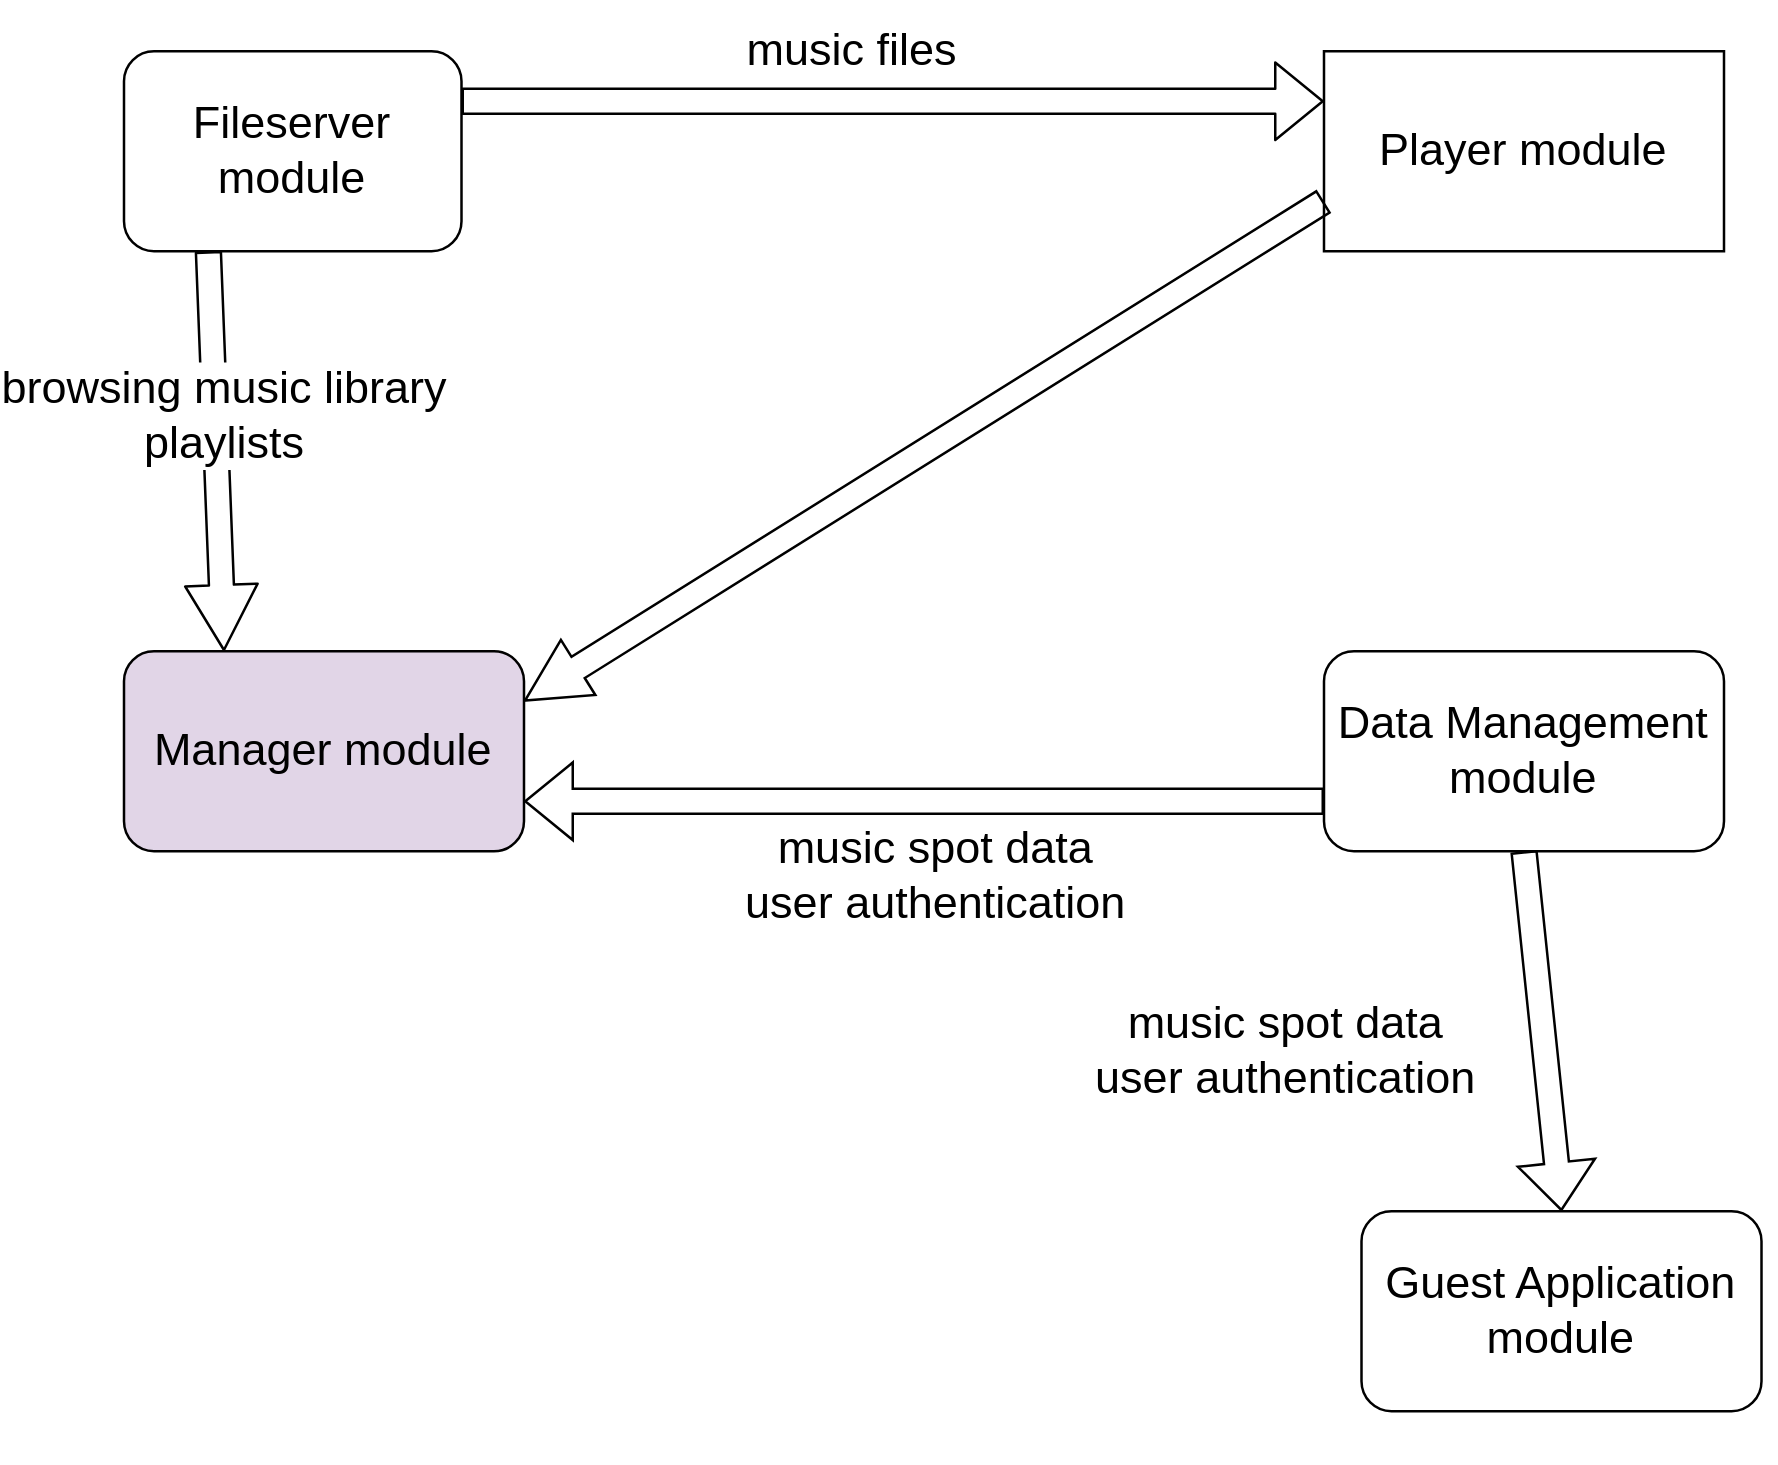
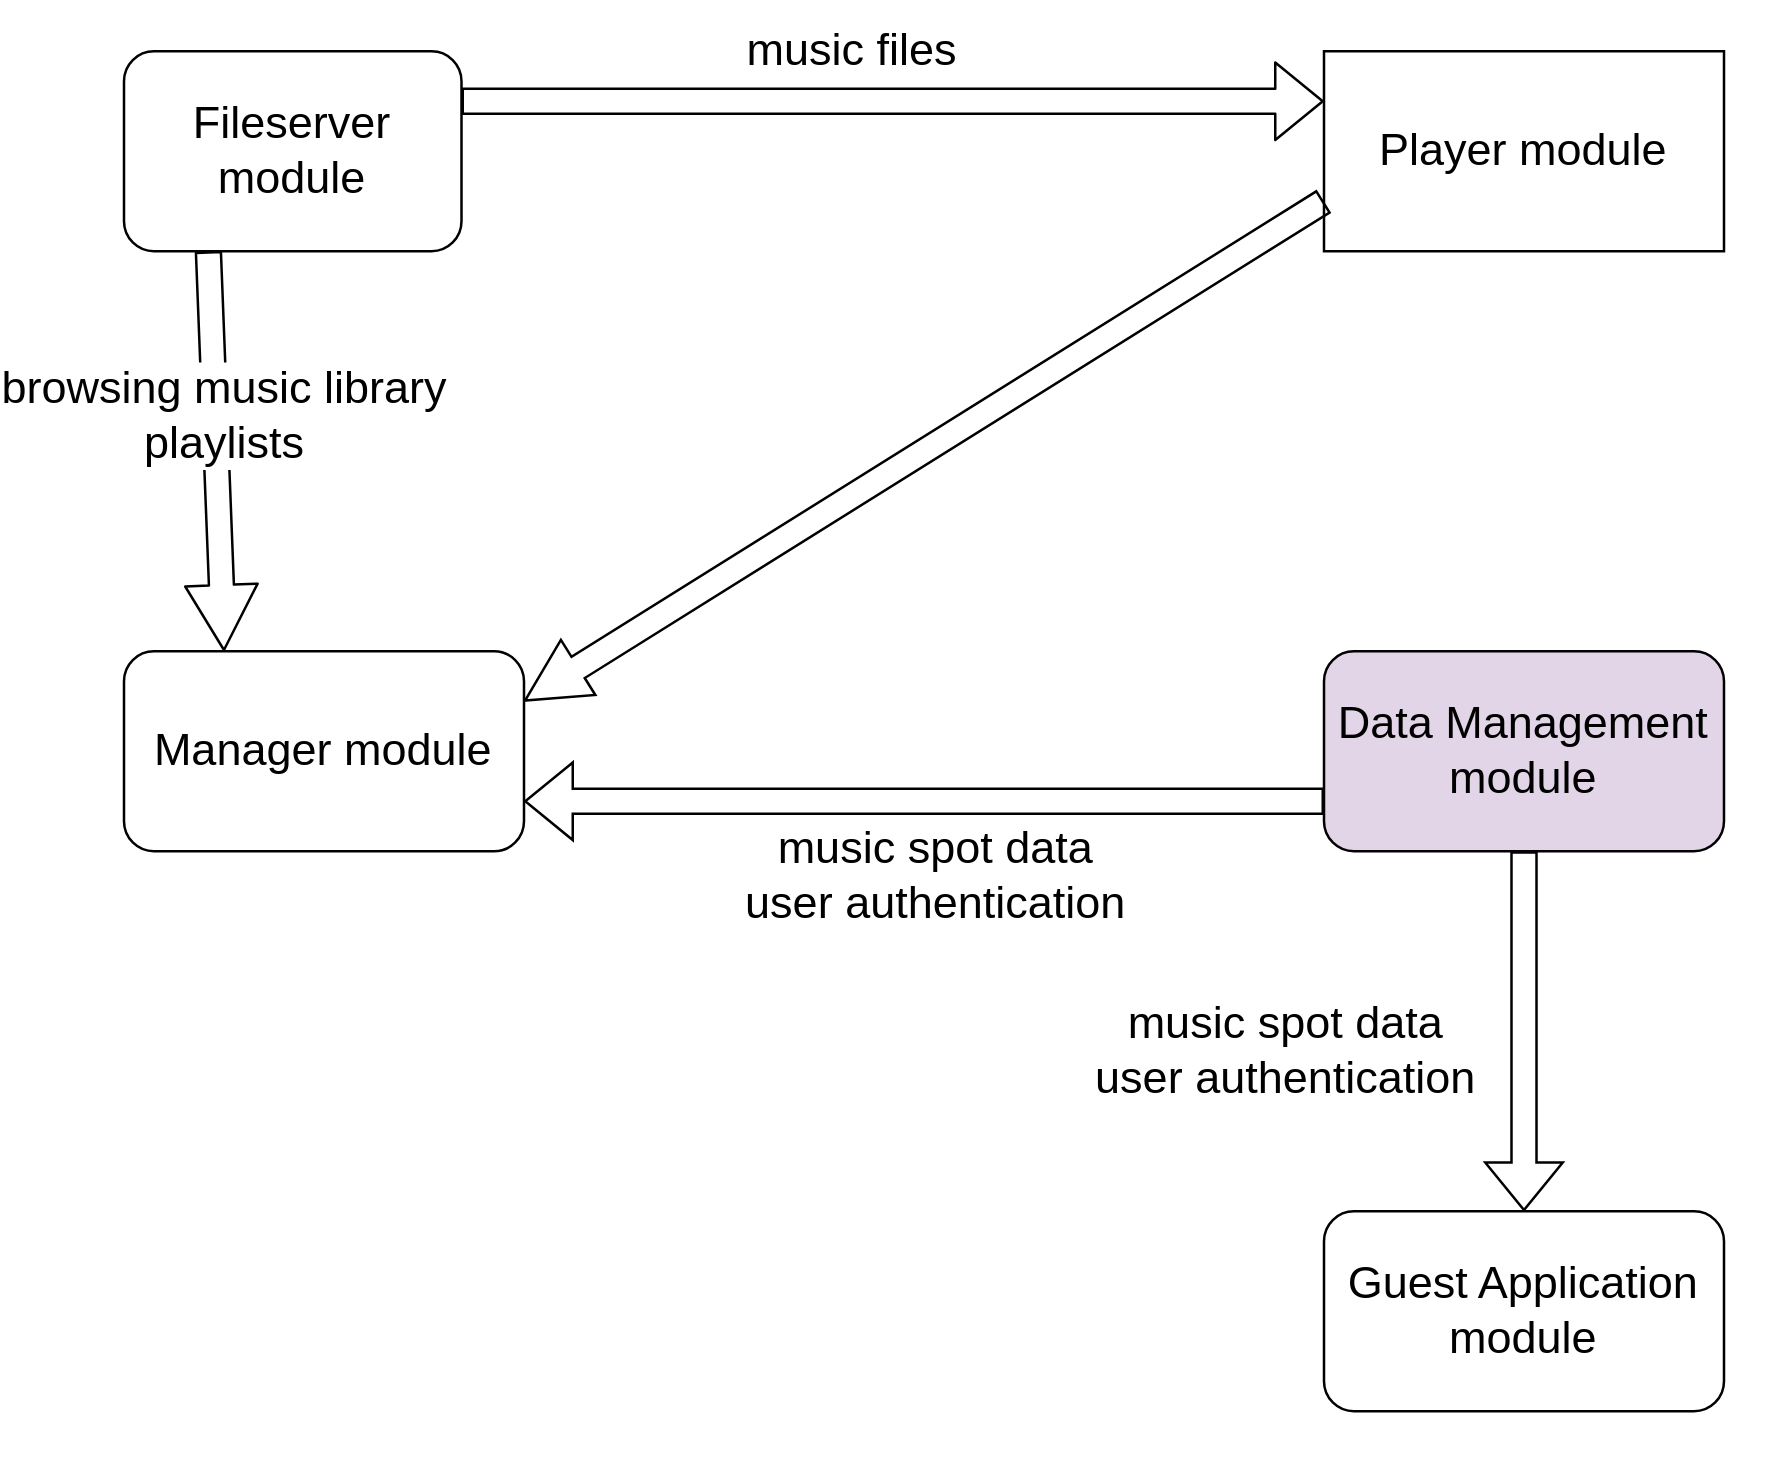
  <mxCell id="0" />
  <mxCell id="1" parent="0" />
  <mxCell id="2" value="Player module" style="whiteSpace=wrap;html=1;fontSize=18;rounded=0;" parent="1" vertex="1"><mxGeometry x="500" y="20" width="160" height="80" as="geometry" /></mxCell>
  <mxCell id="3" value="Fileserver module" style="rounded=1;whiteSpace=wrap;html=1;fontSize=18;" parent="1" vertex="1"><mxGeometry x="20" y="20" width="135" height="80" as="geometry" /></mxCell>
  <mxCell id="4" style="edgeStyle=none;shape=flexArrow;rounded=0;orthogonalLoop=1;jettySize=auto;html=1;exitX=0.5;exitY=1;exitDx=0;exitDy=0;entryX=0.5;entryY=0;entryDx=0;entryDy=0;" edge="1" parent="1" source="5" target="14"><mxGeometry relative="1" as="geometry" /></mxCell>
- <mxCell id="5" value="Data Management module" style="rounded=1;whiteSpace=wrap;html=1;fontSize=18;" parent="1" vertex="1"><mxGeometry x="500" y="260" width="160" height="80" as="geometry" /></mxCell>
+ <mxCell id="5" value="Data Management module" style="rounded=1;whiteSpace=wrap;html=1;fontSize=18;fillColor=#e1d5e7;" parent="1" vertex="1"><mxGeometry x="500" y="260" width="160" height="80" as="geometry" /></mxCell>
  <mxCell id="6" style="rounded=0;orthogonalLoop=1;jettySize=auto;html=1;exitX=0;exitY=0.75;exitDx=0;exitDy=0;shape=flexArrow;endWidth=15;endSize=8.01;entryX=1;entryY=0.25;entryDx=0;entryDy=0;" edge="1" parent="1" source="2" target="8"><mxGeometry relative="1" as="geometry"><mxPoint x="500" y="210" as="targetPoint" /></mxGeometry></mxCell>
  <mxCell id="7" style="edgeStyle=none;shape=flexArrow;rounded=0;orthogonalLoop=1;jettySize=auto;html=1;exitX=0;exitY=0.75;exitDx=0;exitDy=0;entryX=1;entryY=0.75;entryDx=0;entryDy=0;" edge="1" parent="1" source="5" target="8"><mxGeometry relative="1" as="geometry"><mxPoint x="380" y="270" as="targetPoint" /></mxGeometry></mxCell>
- <mxCell id="8" value="Manager module" style="rounded=1;whiteSpace=wrap;html=1;fontSize=18;fillColor=#e1d5e7;" parent="1" vertex="1"><mxGeometry x="20" y="260" width="160" height="80" as="geometry" /></mxCell>
+ <mxCell id="8" value="Manager module" style="rounded=1;whiteSpace=wrap;html=1;fontSize=18;" parent="1" vertex="1"><mxGeometry x="20" y="260" width="160" height="80" as="geometry" /></mxCell>
  <mxCell id="9" value="" style="shape=flexArrow;html=1;endWidth=18;endSize=8.33;exitX=0.25;exitY=1;exitDx=0;exitDy=0;fontSize=18;entryX=0.25;entryY=0;entryDx=0;entryDy=0;" parent="1" source="3" target="8" edge="1"><mxGeometry width="50" height="50" relative="1" as="geometry"><mxPoint x="80" y="150" as="sourcePoint" /><mxPoint x="160" y="219" as="targetPoint" /></mxGeometry></mxCell>
  <mxCell id="10" value="browsing music library&lt;br&gt;playlists&lt;br&gt;" style="text;html=1;resizable=0;points=[];align=center;verticalAlign=middle;labelBackgroundColor=#ffffff;fontSize=18;" parent="9" vertex="1" connectable="0"><mxGeometry x="-0.18" y="3" relative="1" as="geometry"><mxPoint as="offset" /></mxGeometry></mxCell>
  <mxCell id="11" value="" style="html=1;exitX=1;exitY=0.25;exitDx=0;exitDy=0;entryX=0;entryY=0.25;entryDx=0;entryDy=0;shape=flexArrow;fontSize=18;" parent="1" source="3" target="2" edge="1"><mxGeometry width="50" height="50" relative="1" as="geometry"><mxPoint x="100" y="350" as="sourcePoint" /><mxPoint x="150" y="300" as="targetPoint" /></mxGeometry></mxCell>
  <mxCell id="12" value="music files" style="text;html=1;resizable=0;points=[];align=center;verticalAlign=middle;labelBackgroundColor=#ffffff;fontSize=18;" parent="11" vertex="1" connectable="0"><mxGeometry x="-0.14" y="-2" relative="1" as="geometry"><mxPoint x="7" y="-22" as="offset" /></mxGeometry></mxCell>
  <mxCell id="13" value="music spot data&lt;br&gt;user authentication&lt;br&gt;" style="text;html=1;strokeColor=none;fillColor=none;align=center;verticalAlign=middle;whiteSpace=wrap;rounded=0;fontSize=18;" vertex="1" parent="1"><mxGeometry x="260" y="340" width="170" height="20" as="geometry" /></mxCell>
- <mxCell id="14" value="Guest Application module" style="rounded=1;whiteSpace=wrap;html=1;fontSize=18;" vertex="1" parent="1"><mxGeometry x="515" y="484" width="160" height="80" as="geometry" /></mxCell>
+ <mxCell id="14" value="Guest Application module" style="rounded=1;whiteSpace=wrap;html=1;fontSize=18;" vertex="1" parent="1"><mxGeometry x="500" y="484" width="160" height="80" as="geometry" /></mxCell>
  <mxCell id="15" value="music spot data&lt;br&gt;user authentication&lt;br&gt;" style="text;html=1;strokeColor=none;fillColor=none;align=center;verticalAlign=middle;whiteSpace=wrap;rounded=0;fontSize=18;" vertex="1" parent="1"><mxGeometry x="400" y="410" width="170" height="20" as="geometry" /></mxCell>
